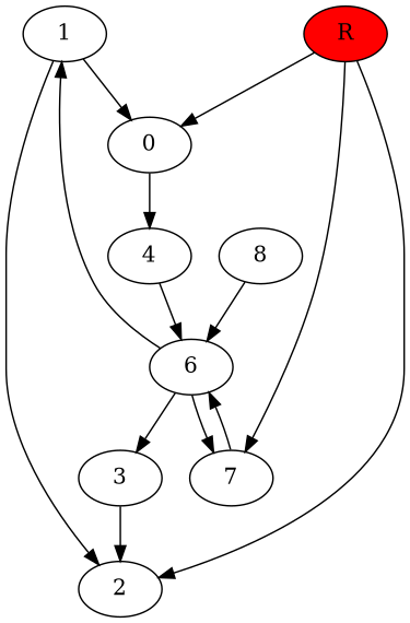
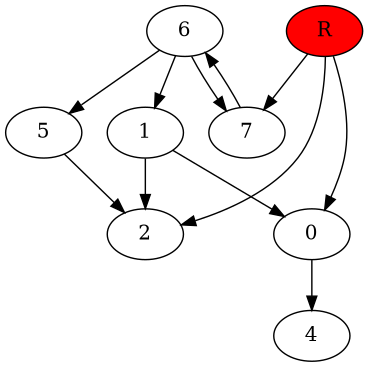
  digraph {
    1
    2
    n3 [label=0]
    4
    6
-   5 [label=3]
+   5
    7
-   8
    R [fillcolor="#ff0000" style=filled]
    1 -> 2
    1 -> n3
    n3 -> 4
-   4 -> 6
    6 -> 1
    6 -> 5
    6 -> 7
    5 -> 2
    7 -> 6
-   8 -> 6
    R -> 2
    R -> n3
    R -> 7
  }
